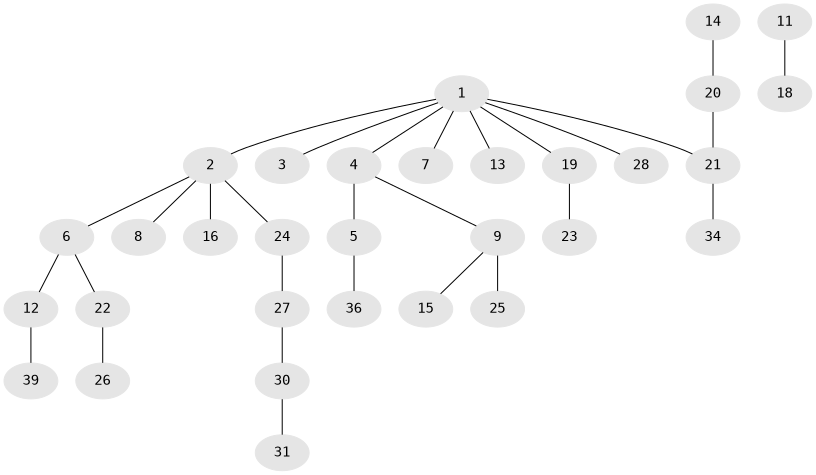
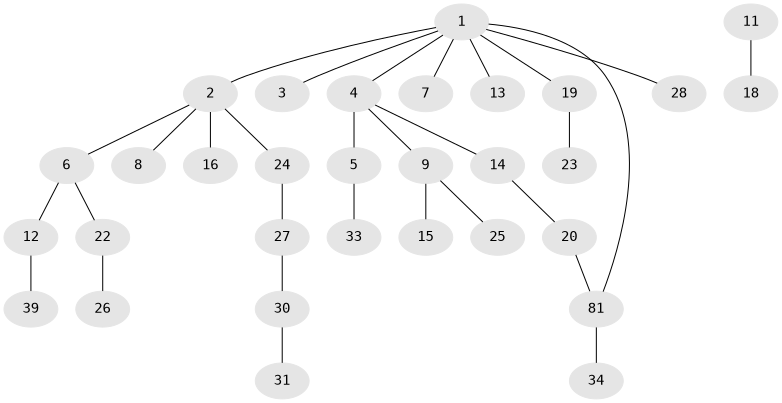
  graph {
    fontname="DejaVu Sans Mono"
    node [color=gray90 fontname="DejaVu Sans Mono" style=filled]
    edge [fontname="DejaVu Sans Mono" weight=1.0]
    1
    2
    3
    4
    7
    13
    19
-   21
+   21 [label=81]
    28
    6
    8
    16
    24
    5
    9
    14
    11
    18
    23
    34
    12
    22
    27
-   33 [label=36]
+   33
    15
    25
    20
    n28 [label=39]
    26
    30
    31
    1 -- 2
    1 -- 3
    1 -- 4
    1 -- 7
    1 -- 13
    1 -- 19
    1 -- 21
    1 -- 28
    2 -- 6
    2 -- 8
    2 -- 16
    2 -- 24
    4 -- 5
    4 -- 9
+   4 -- 14
    19 -- 23
    21 -- 34
    6 -- 12
    6 -- 22
    24 -- 27
    5 -- 33
    9 -- 15
    9 -- 25 [weight=2.0]
    14 -- 20
    11 -- 18 [weight=4.0]
    12 -- n28
    22 -- 26
    27 -- 30
    20 -- 21
    30 -- 31
  }
